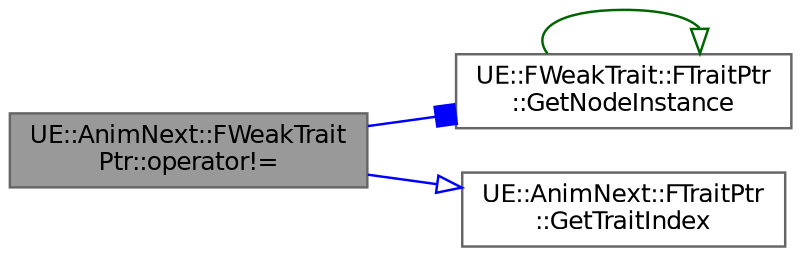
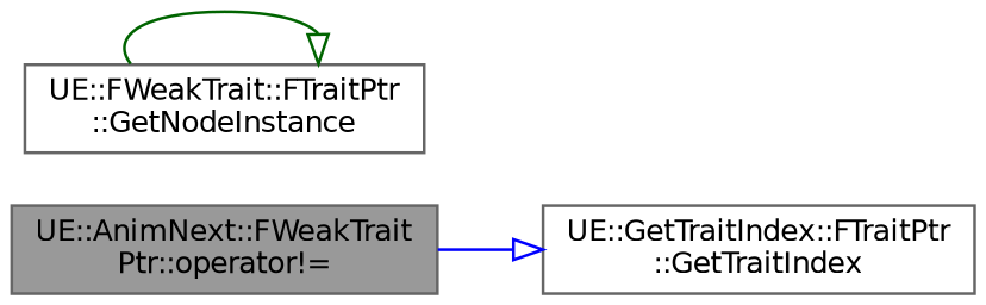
  digraph {
    rankdir=LR
    node [color=grey40 fillcolor=white fontname=Helvetica fontsize=10 shape=box style=filled]
    edge [arrowhead=onormal color=blue fontname=Helvetica fontsize=10 labelfontname=Helvetica labelfontsize=10 style=solid]
    n1 [color=gray40 fillcolor=grey60 fontcolor=black height=0.2 label="UE::AnimNext::FWeakTrait\lPtr::operator!=" width=0.4]
    n2 [height=0.2 label="UE::FWeakTrait::FTraitPtr\l::GetNodeInstance" width=0.4]
-   n3 [height=0.2 label="UE::AnimNext::FTraitPtr\l::GetTraitIndex" width=0.4]
-   n1 -> n2 [arrowhead=box]
+   n3 [height=0.2 label="UE::GetTraitIndex::FTraitPtr\l::GetTraitIndex" width=0.4]
    n1 -> n3
    n2 -> n2 [color=darkgreen]
  }
